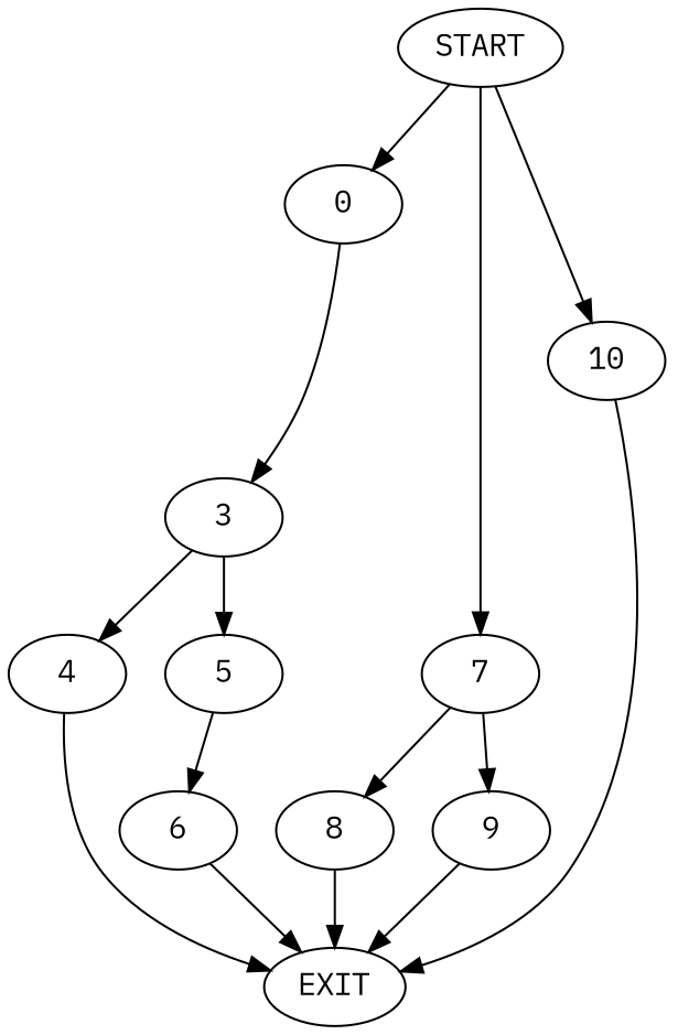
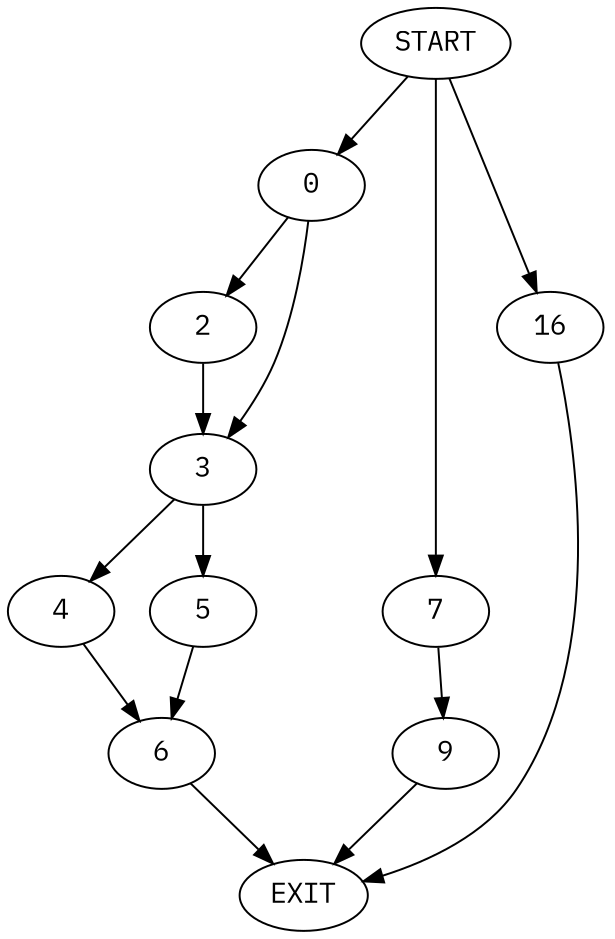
  digraph {
    fontname="IBM Plex Mono"
    node [fontname="IBM Plex Mono"]
    edge [fontname="IBM Plex Mono"]
    n1 [label=START]
    n2 [label=0]
    7
-   10
+   10 [label=16]
+   2
    3
-   8
    9
    n9 [label=EXIT]
    4
    5
    6
    n1 -> n2
    n1 -> 7
    n1 -> 10
+   n2 -> 2
    n2 -> 3
-   7 -> 8
    7 -> 9
    10 -> n9
+   2 -> 3
    3 -> 4
    3 -> 5
-   8 -> n9
    9 -> n9
-   4 -> n9
+   4 -> 6
    5 -> 6
    6 -> n9
  }
